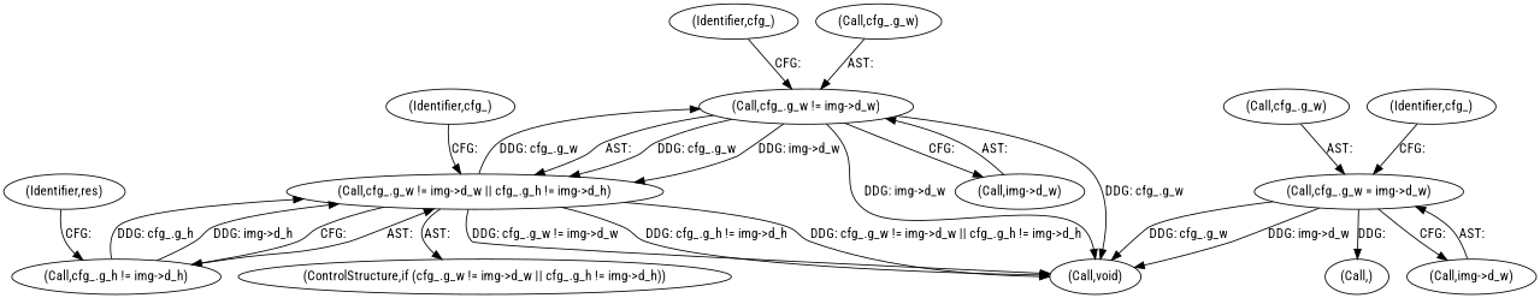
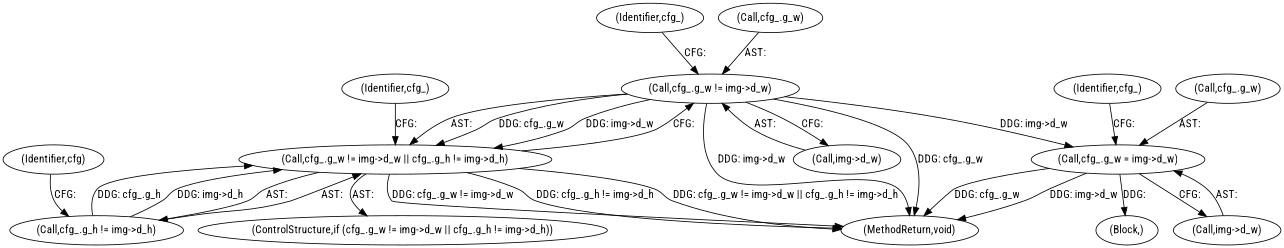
  digraph {
    fontname="Roboto Condensed"
    node [fontname="Roboto Condensed"]
    edge [fontname="Roboto Condensed"]
    n1 [label="(Call,cfg_.g_w != img->d_w)"]
    n2 [label="(Call,cfg_.g_w != img->d_w || cfg_.g_h != img->d_h)"]
    n3 [label="(Call,cfg_.g_w = img->d_w)"]
    n4 [label="(Call,img->d_w)"]
-   n5 [label="(Call,void)"]
+   n5 [label="(MethodReturn,void)"]
    n6 [label="(Call,cfg_.g_h != img->d_h)"]
    n7 [label="(ControlStructure,if (cfg_.g_w != img->d_w || cfg_.g_h != img->d_h))"]
-   n8 [label="(Call,)"]
+   n8 [label="(Block,)"]
    n9 [label="(Call,img->d_w)"]
-   n10 [label="(Identifier,res)"]
+   n10 [label="(Identifier,cfg)"]
    n11 [label="(Identifier,cfg_)"]
    n12 [label="(Call,cfg_.g_w)"]
    n13 [label="(Identifier,cfg_)"]
    n14 [label="(Call,cfg_.g_w)"]
    n15 [label="(Identifier,cfg_)"]
    n1 -> n2 [label="AST: "]
    n1 -> n2 [label="DDG: cfg_.g_w"]
    n1 -> n2 [label="DDG: img->d_w"]
+   n1 -> n3 [label="DDG: img->d_w"]
    n1 -> n4 [label="CFG: "]
    n1 -> n5 [label="DDG: img->d_w"]
    n1 -> n5 [label="DDG: cfg_.g_w"]
-   n2 -> n1 [label="DDG: cfg_.g_w"]
+   n2 -> n1 [label="CFG: "]
    n2 -> n5 [label="DDG: cfg_.g_h != img->d_h"]
    n2 -> n5 [label="DDG: cfg_.g_w != img->d_w || cfg_.g_h != img->d_h"]
    n2 -> n5 [label="DDG: cfg_.g_w != img->d_w"]
-   n2 -> n6 [label="CFG: "]
+   n2 -> n6 [label="AST: "]
    n2 -> n7 [label="AST: "]
    n3 -> n5 [label="DDG: img->d_w"]
    n3 -> n5 [label="DDG: cfg_.g_w"]
    n3 -> n8 [label="DDG: "]
    n3 -> n9 [label="CFG: "]
    n4 -> n1 [label="AST: "]
    n6 -> n2 [label="AST: "]
    n6 -> n2 [label="DDG: cfg_.g_h"]
    n6 -> n2 [label="DDG: img->d_h"]
    n9 -> n3 [label="AST: "]
    n10 -> n6 [label="CFG: "]
    n11 -> n3 [label="CFG: "]
    n12 -> n3 [label="AST: "]
    n13 -> n1 [label="CFG: "]
    n14 -> n1 [label="AST: "]
    n15 -> n2 [label="CFG: "]
  }
